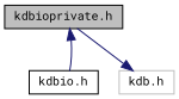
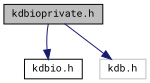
  digraph {
    fontname="Roboto Mono"
    node [color=black fillcolor=white fontname="Roboto Mono" fontsize=10 shape=record style=filled]
    edge [color=midnightblue fontname="Roboto Mono" fontsize=10 labelfontname=Helvetica labelfontsize=10 style=solid]
    n1 [fillcolor=grey75 fontcolor=black height=0.2 label="kdbioprivate.h" width=0.4]
    n2 [height=0.2 label="kdbio.h" width=0.4]
    n3 [color=grey75 height=0.2 label="kdb.h" width=0.4]
-   n2 -> n1
+   n1 -> n2
    n1 -> n3
  }
